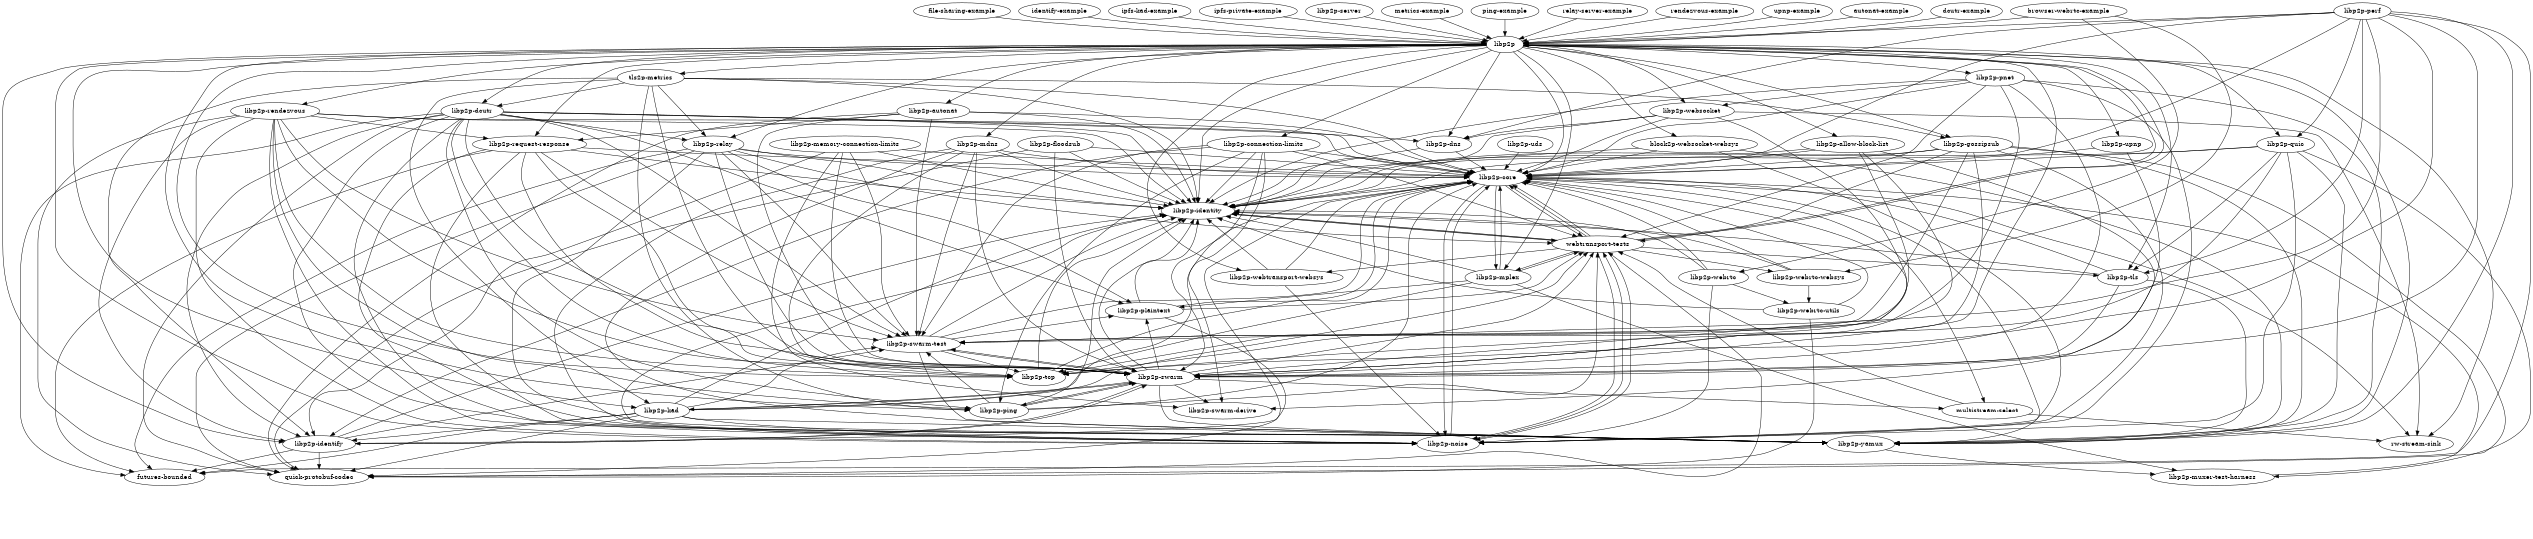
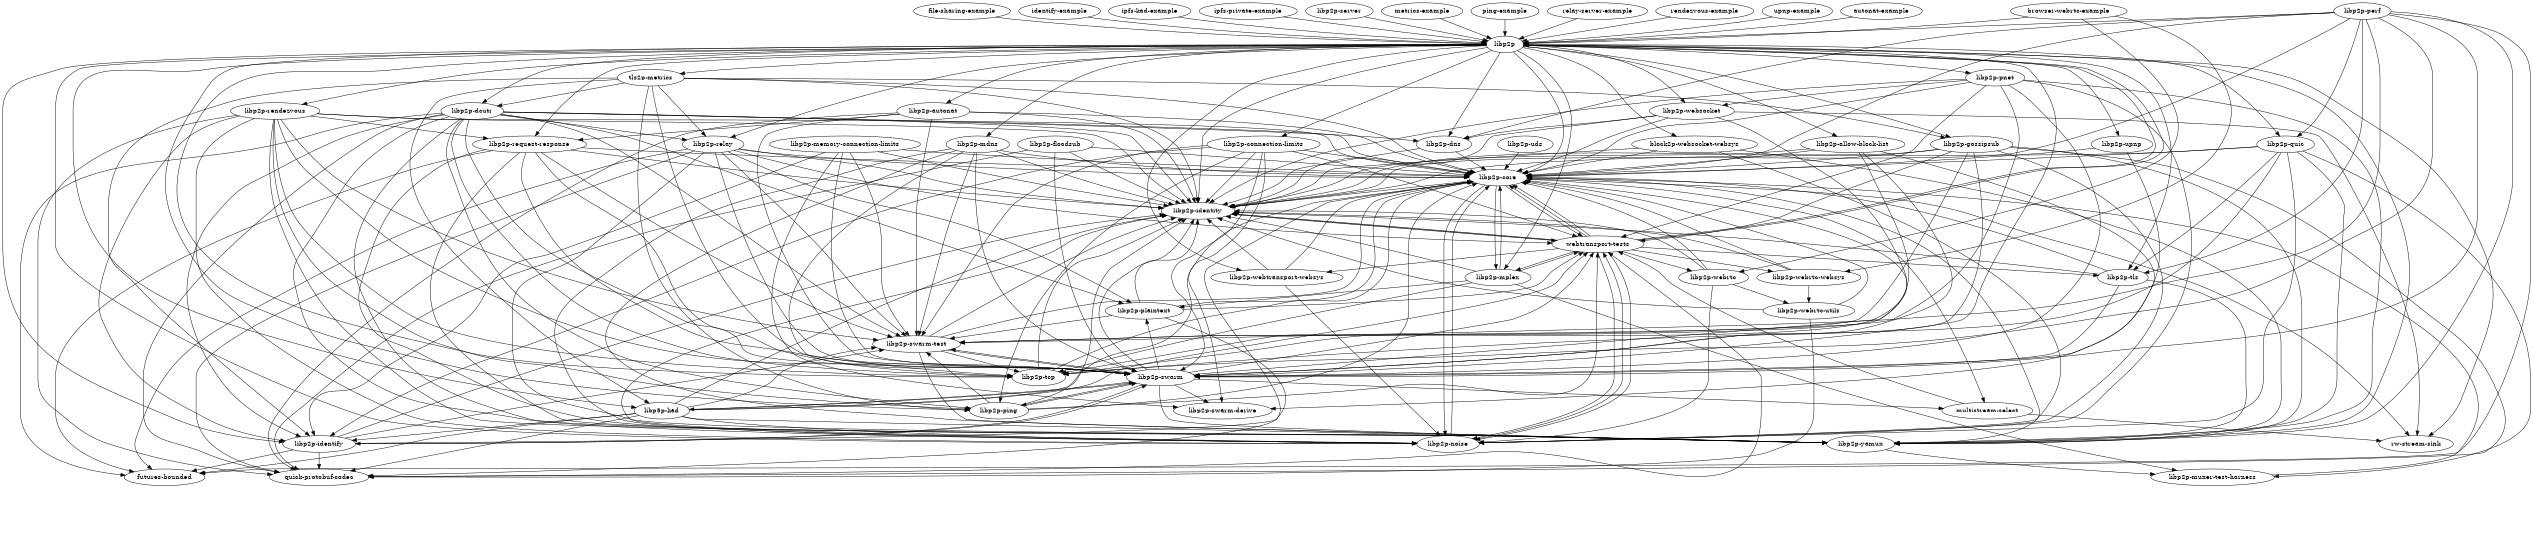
  digraph {
    n1 [label="autonat-example"]
    n2 [label=libp2p]
    n3 [label="libp2p-core"]
    n4 [label="libp2p-identity"]
    n5 [label="libp2p-mplex"]
    n6 [label="libp2p-noise"]
    n7 [label="libp2p-tls"]
    n8 [label="libp2p-webtransport-websys"]
    n9 [label="libp2p-allow-block-list"]
    n10 [label="libp2p-autonat"]
    n11 [label="libp2p-connection-limits"]
    n12 [label="libp2p-dcutr"]
    n13 [label="libp2p-dns"]
    n14 [label="libp2p-gossipsub"]
    n15 [label="libp2p-identify"]
-   n16 [label="libp2p-kad"]
+   n16 [label="libp5p-kad"]
    n17 [label="libp2p-mdns"]
    n18 [label="tls2p-metrics"]
    n19 [label="libp2p-ping"]
    n20 [label="libp2p-pnet"]
    n21 [label="libp2p-quic"]
    n22 [label="libp2p-relay"]
    n23 [label="libp2p-rendezvous"]
    n24 [label="libp2p-request-response"]
    n25 [label="libp2p-swarm"]
    n26 [label="libp2p-tcp"]
    n27 [label="libp2p-upnp"]
    n28 [label="libp2p-websocket"]
    n29 [label="block2p-websocket-websys"]
    n30 [label="libp2p-yamux"]
    n31 [label="rw-stream-sink"]
    n32 [label="browser-webrtc-example"]
    n33 [label="libp2p-webrtc"]
    n34 [label="libp2p-webrtc-websys"]
    n35 [label="libp2p-webrtc-utils"]
-   n36 [label="dcutr-example"]
    n37 [label="file-sharing-example"]
    n38 [label="futures-bounded"]
    n39 [label="webtransport-tests"]
    n40 [label="multistream-select"]
    n41 [label="libp2p-plaintext"]
    n42 [label="libp2p-muxer-test-harness"]
    n43 [label="identify-example"]
    n44 [label="ipfs-kad-example"]
    n45 [label="ipfs-private-example"]
    n46 [label="libp2p-swarm-derive"]
    n47 [label="libp2p-swarm-test"]
    n48 [label="quick-protobuf-codec"]
    n49 [label="libp2p-floodsub"]
    n50 [label="libp2p-memory-connection-limits"]
    n51 [label="libp2p-perf"]
    n52 [label="libp2p-server"]
    n53 [label="libp2p-uds"]
    n54 [label="metrics-example"]
    n55 [label="ping-example"]
    n56 [label="relay-server-example"]
    n57 [label="rendezvous-example"]
    n58 [label="upnp-example"]
    n1 -> n2
    n2 -> n3
    n2 -> n4
    n2 -> n5
    n2 -> n6
    n2 -> n7
    n2 -> n8
    n2 -> n9
    n2 -> n10
    n2 -> n11
    n2 -> n12
    n2 -> n13
    n2 -> n14
    n2 -> n15
    n2 -> n16
    n2 -> n17
    n2 -> n18
    n2 -> n19
    n2 -> n20
    n2 -> n21
    n2 -> n22
    n2 -> n23
    n2 -> n24
    n2 -> n25
    n2 -> n26
    n2 -> n27
    n2 -> n28
    n2 -> n29
    n2 -> n30
    n2 -> n31
    n3 -> n4
    n3 -> n5
    n3 -> n6
    n3 -> n31
    n3 -> n39
    n3 -> n40
    n4 -> n39
    n5 -> n3
    n5 -> n4
    n5 -> n26
    n5 -> n39
    n5 -> n41
    n5 -> n42
    n6 -> n3
    n6 -> n4
    n6 -> n39
    n7 -> n3
    n7 -> n4
    n7 -> n25
    n7 -> n30
    n8 -> n3
    n8 -> n4
    n8 -> n6
    n9 -> n3
    n9 -> n4
    n9 -> n25
    n9 -> n46
    n9 -> n47
    n10 -> n3
    n10 -> n4
    n10 -> n24
    n10 -> n25
    n10 -> n47
    n10 -> n48
    n11 -> n3
    n11 -> n4
    n11 -> n15
    n11 -> n19
    n11 -> n25
    n11 -> n39
    n11 -> n46
    n11 -> n47
    n12 -> n3
    n12 -> n4
    n12 -> n6
    n12 -> n13
    n12 -> n15
    n12 -> n19
    n12 -> n22
    n12 -> n25
    n12 -> n26
    n12 -> n30
    n12 -> n38
    n12 -> n41
    n12 -> n47
    n12 -> n48
    n13 -> n3
    n13 -> n4
    n14 -> n3
    n14 -> n4
    n14 -> n6
    n14 -> n25
    n14 -> n30
    n14 -> n39
    n14 -> n47
    n14 -> n48
    n15 -> n3
    n15 -> n4
    n15 -> n25
    n15 -> n38
    n15 -> n47
    n15 -> n48
    n16 -> n3
    n16 -> n4
    n16 -> n6
    n16 -> n15
    n16 -> n25
    n16 -> n30
    n16 -> n38
    n16 -> n39
    n16 -> n47
    n16 -> n48
    n17 -> n3
    n17 -> n4
    n17 -> n6
    n17 -> n25
    n17 -> n26
    n17 -> n30
    n17 -> n47
    n18 -> n3
    n18 -> n4
    n18 -> n12
    n18 -> n14
    n18 -> n15
    n18 -> n16
    n18 -> n19
    n18 -> n22
    n18 -> n25
    n19 -> n3
    n19 -> n4
    n19 -> n25
    n19 -> n39
    n19 -> n47
    n20 -> n3
    n20 -> n4
    n20 -> n6
    n20 -> n25
    n20 -> n26
    n20 -> n28
    n20 -> n30
    n20 -> n39
    n21 -> n3
    n21 -> n4
    n21 -> n6
    n21 -> n7
    n21 -> n26
    n21 -> n30
    n21 -> n42
    n22 -> n3
    n22 -> n4
    n22 -> n25
    n22 -> n30
    n22 -> n38
    n22 -> n39
    n22 -> n41
    n22 -> n47
    n22 -> n48
    n23 -> n3
    n23 -> n4
    n23 -> n6
    n23 -> n15
    n23 -> n19
    n23 -> n24
    n23 -> n25
    n23 -> n26
    n23 -> n30
    n23 -> n47
    n23 -> n48
    n24 -> n3
    n24 -> n4
    n24 -> n6
    n24 -> n25
    n24 -> n26
    n24 -> n30
    n24 -> n38
    n24 -> n47
    n25 -> n3
    n25 -> n4
    n25 -> n15
    n25 -> n16
    n25 -> n19
    n25 -> n30
    n25 -> n39
    n25 -> n40
    n25 -> n41
    n25 -> n46
    n25 -> n47
    n26 -> n3
    n26 -> n4
    n27 -> n3
    n27 -> n25
    n28 -> n3
    n28 -> n4
    n28 -> n13
    n28 -> n26
    n28 -> n31
    n29 -> n3
    n29 -> n4
    n29 -> n6
    n29 -> n30
    n30 -> n3
    n30 -> n42
    n32 -> n2
    n32 -> n33
    n32 -> n34
    n33 -> n3
    n33 -> n4
    n33 -> n6
    n33 -> n35
    n34 -> n3
    n34 -> n4
    n34 -> n35
    n35 -> n3
    n35 -> n4
    n35 -> n48
-   n36 -> n2
    n37 -> n2
    n39 -> n2
    n39 -> n2
    n39 -> n3
    n39 -> n3
    n39 -> n4
    n39 -> n4
    n39 -> n5
    n39 -> n6
    n39 -> n6
    n39 -> n7
    n39 -> n8
+   n39 -> n33
    n39 -> n34
    n40 -> n31
    n40 -> n39
    n41 -> n3
    n41 -> n4
    n41 -> n39
    n41 -> n48
    n42 -> n3
    n43 -> n2
    n44 -> n2
    n45 -> n2
    n47 -> n3
    n47 -> n4
    n47 -> n25
    n47 -> n26
    n47 -> n30
-   n47 -> n41
+   n41 -> n47
    n48 -> n39
    n49 -> n3
    n49 -> n4
    n49 -> n25
    n49 -> n48
    n50 -> n3
    n50 -> n4
    n50 -> n15
    n50 -> n25
    n50 -> n46
    n50 -> n47
    n51 -> n2
    n51 -> n3
    n51 -> n4
    n51 -> n7
    n51 -> n13
    n51 -> n21
    n51 -> n25
    n51 -> n26
    n51 -> n30
    n51 -> n38
    n51 -> n47
    n52 -> n2
    n53 -> n3
    n54 -> n2
    n55 -> n2
    n56 -> n2
    n57 -> n2
    n58 -> n2
  }
